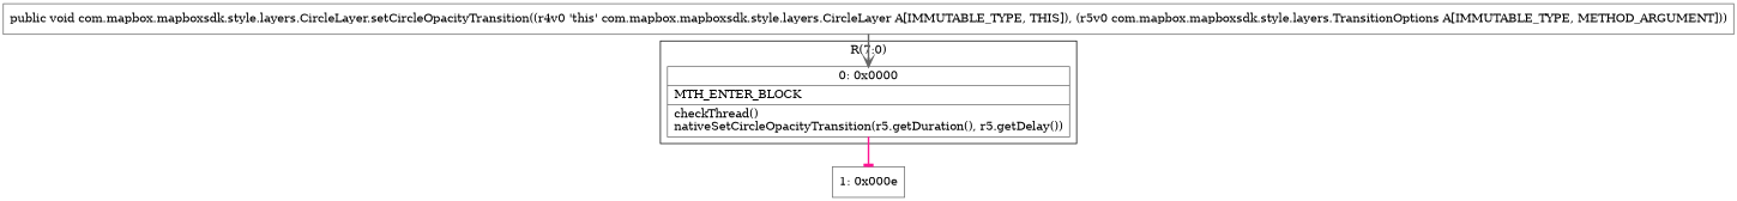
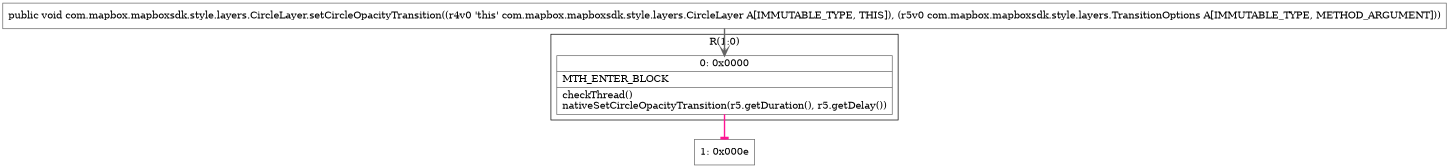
  digraph {
    node [color=gray40 shape=record]
    edge [style=bold]
    n1 [label="{0\:\ 0x0000|MTH_ENTER_BLOCK\l|checkThread()\lnativeSetCircleOpacityTransition(r5.getDuration(), r5.getDelay())\l}"]
    n2 [label="{1\:\ 0x000e}"]
    n3 [label="{public void com.mapbox.mapboxsdk.style.layers.CircleLayer.setCircleOpacityTransition((r4v0 'this' com.mapbox.mapboxsdk.style.layers.CircleLayer A[IMMUTABLE_TYPE, THIS]), (r5v0 com.mapbox.mapboxsdk.style.layers.TransitionOptions A[IMMUTABLE_TYPE, METHOD_ARGUMENT])) }"]
    subgraph cluster_1 {
-     label="R(7:0)"
+     label="R(1:0)"
      n1
    }
    n1 -> n2 [color=deeppink arrowhead=tee]
    n3 -> n1 [color=gray40 arrowhead=vee]
  }
